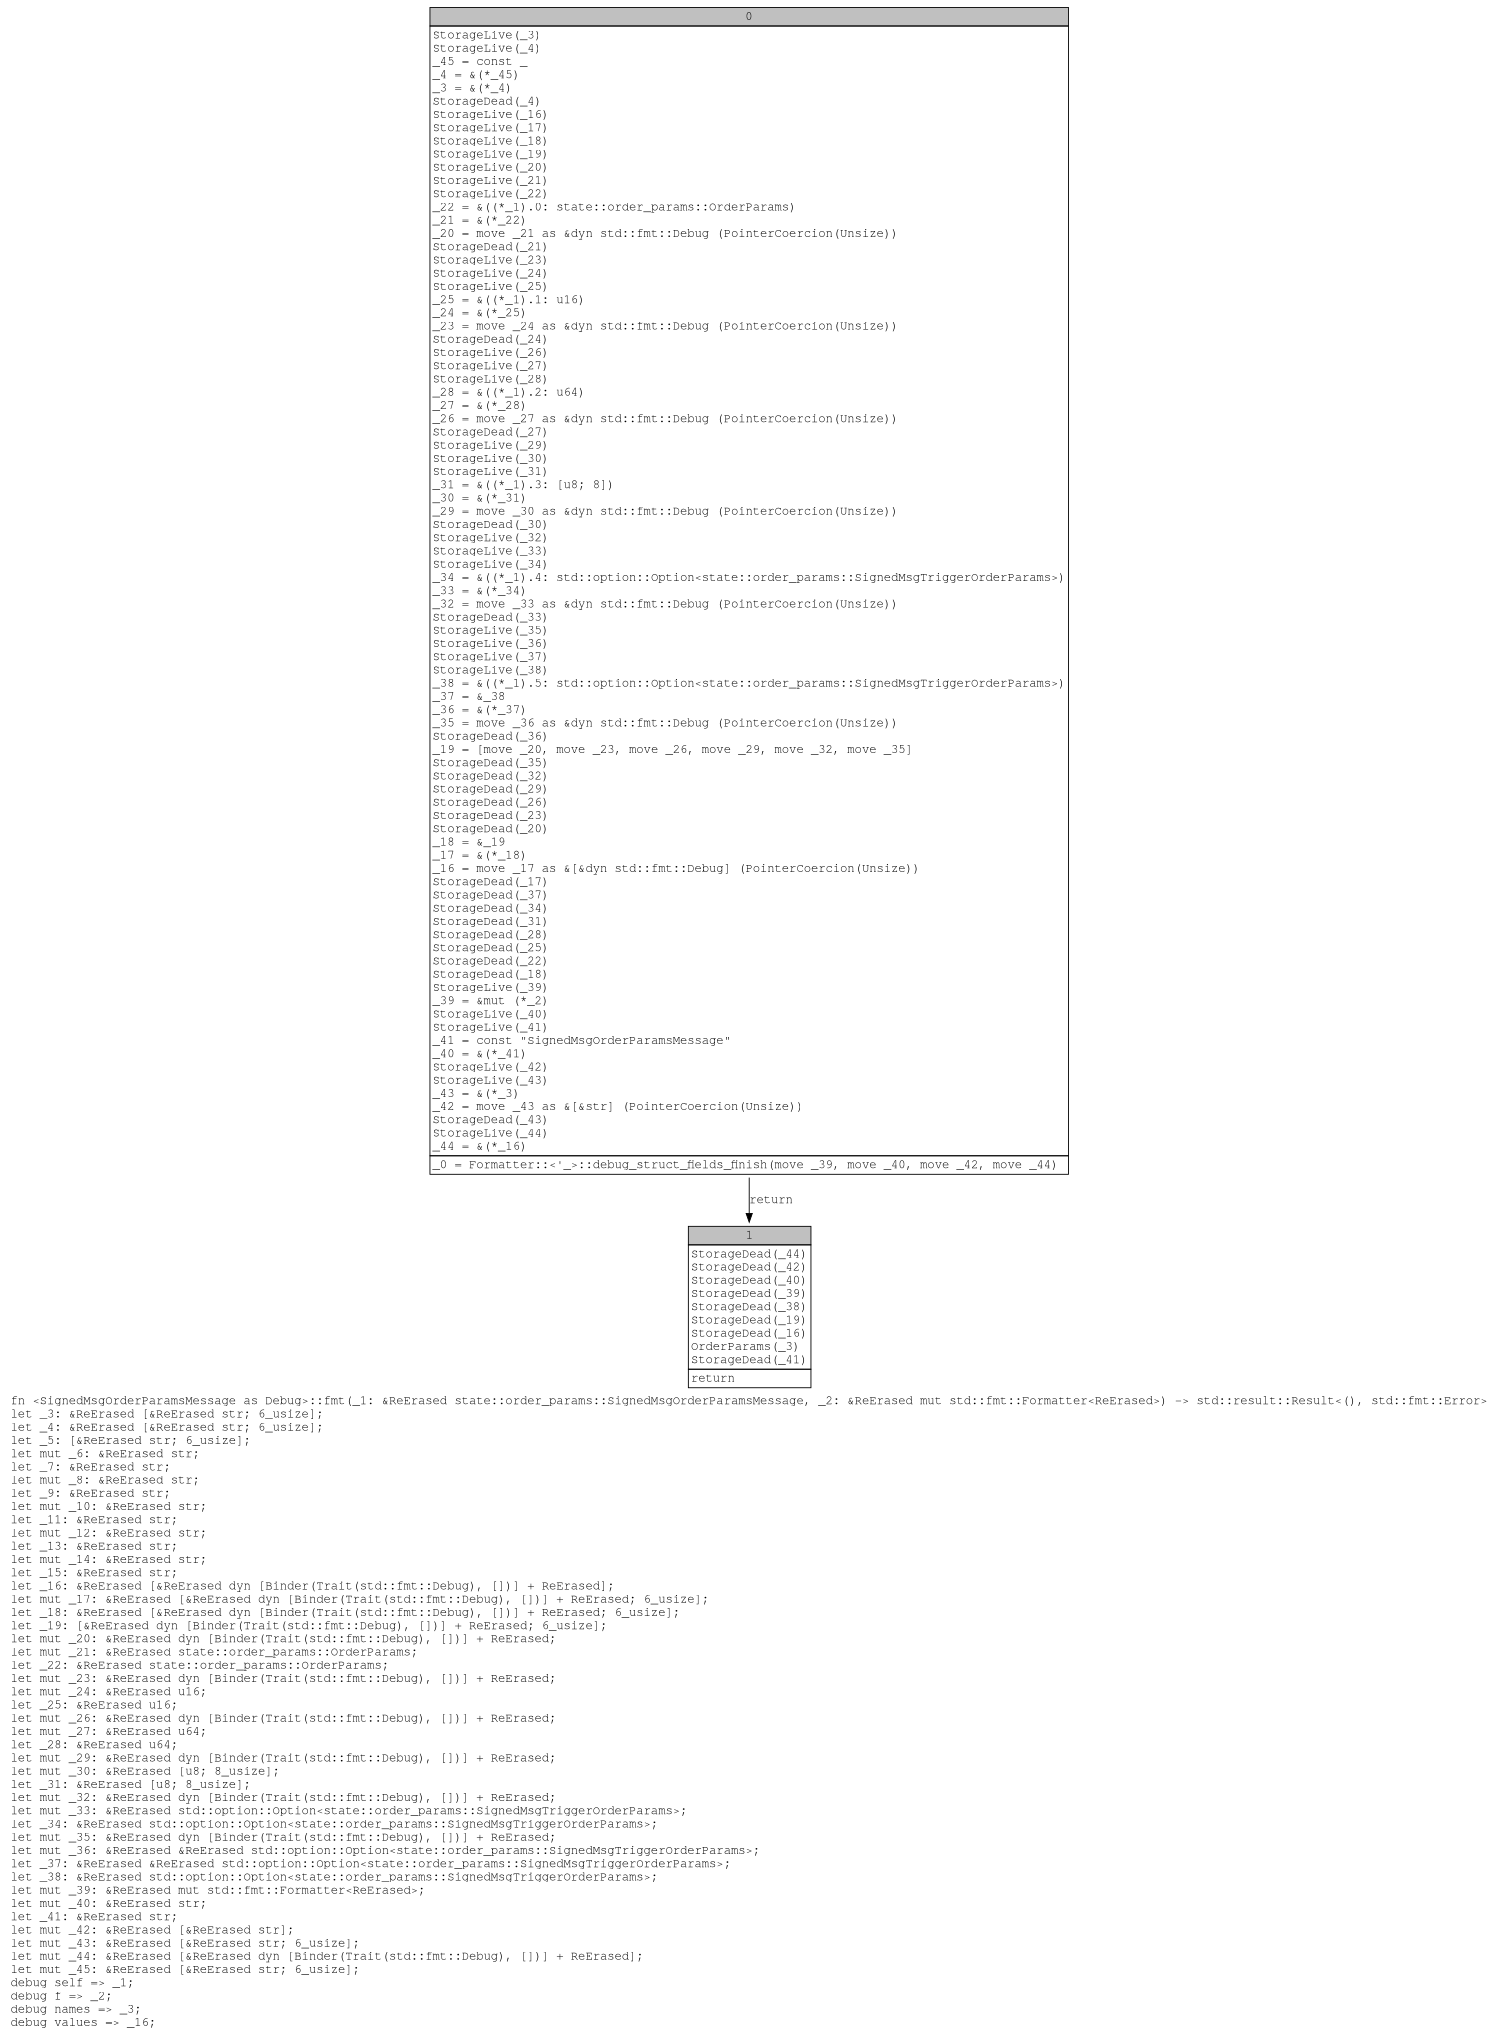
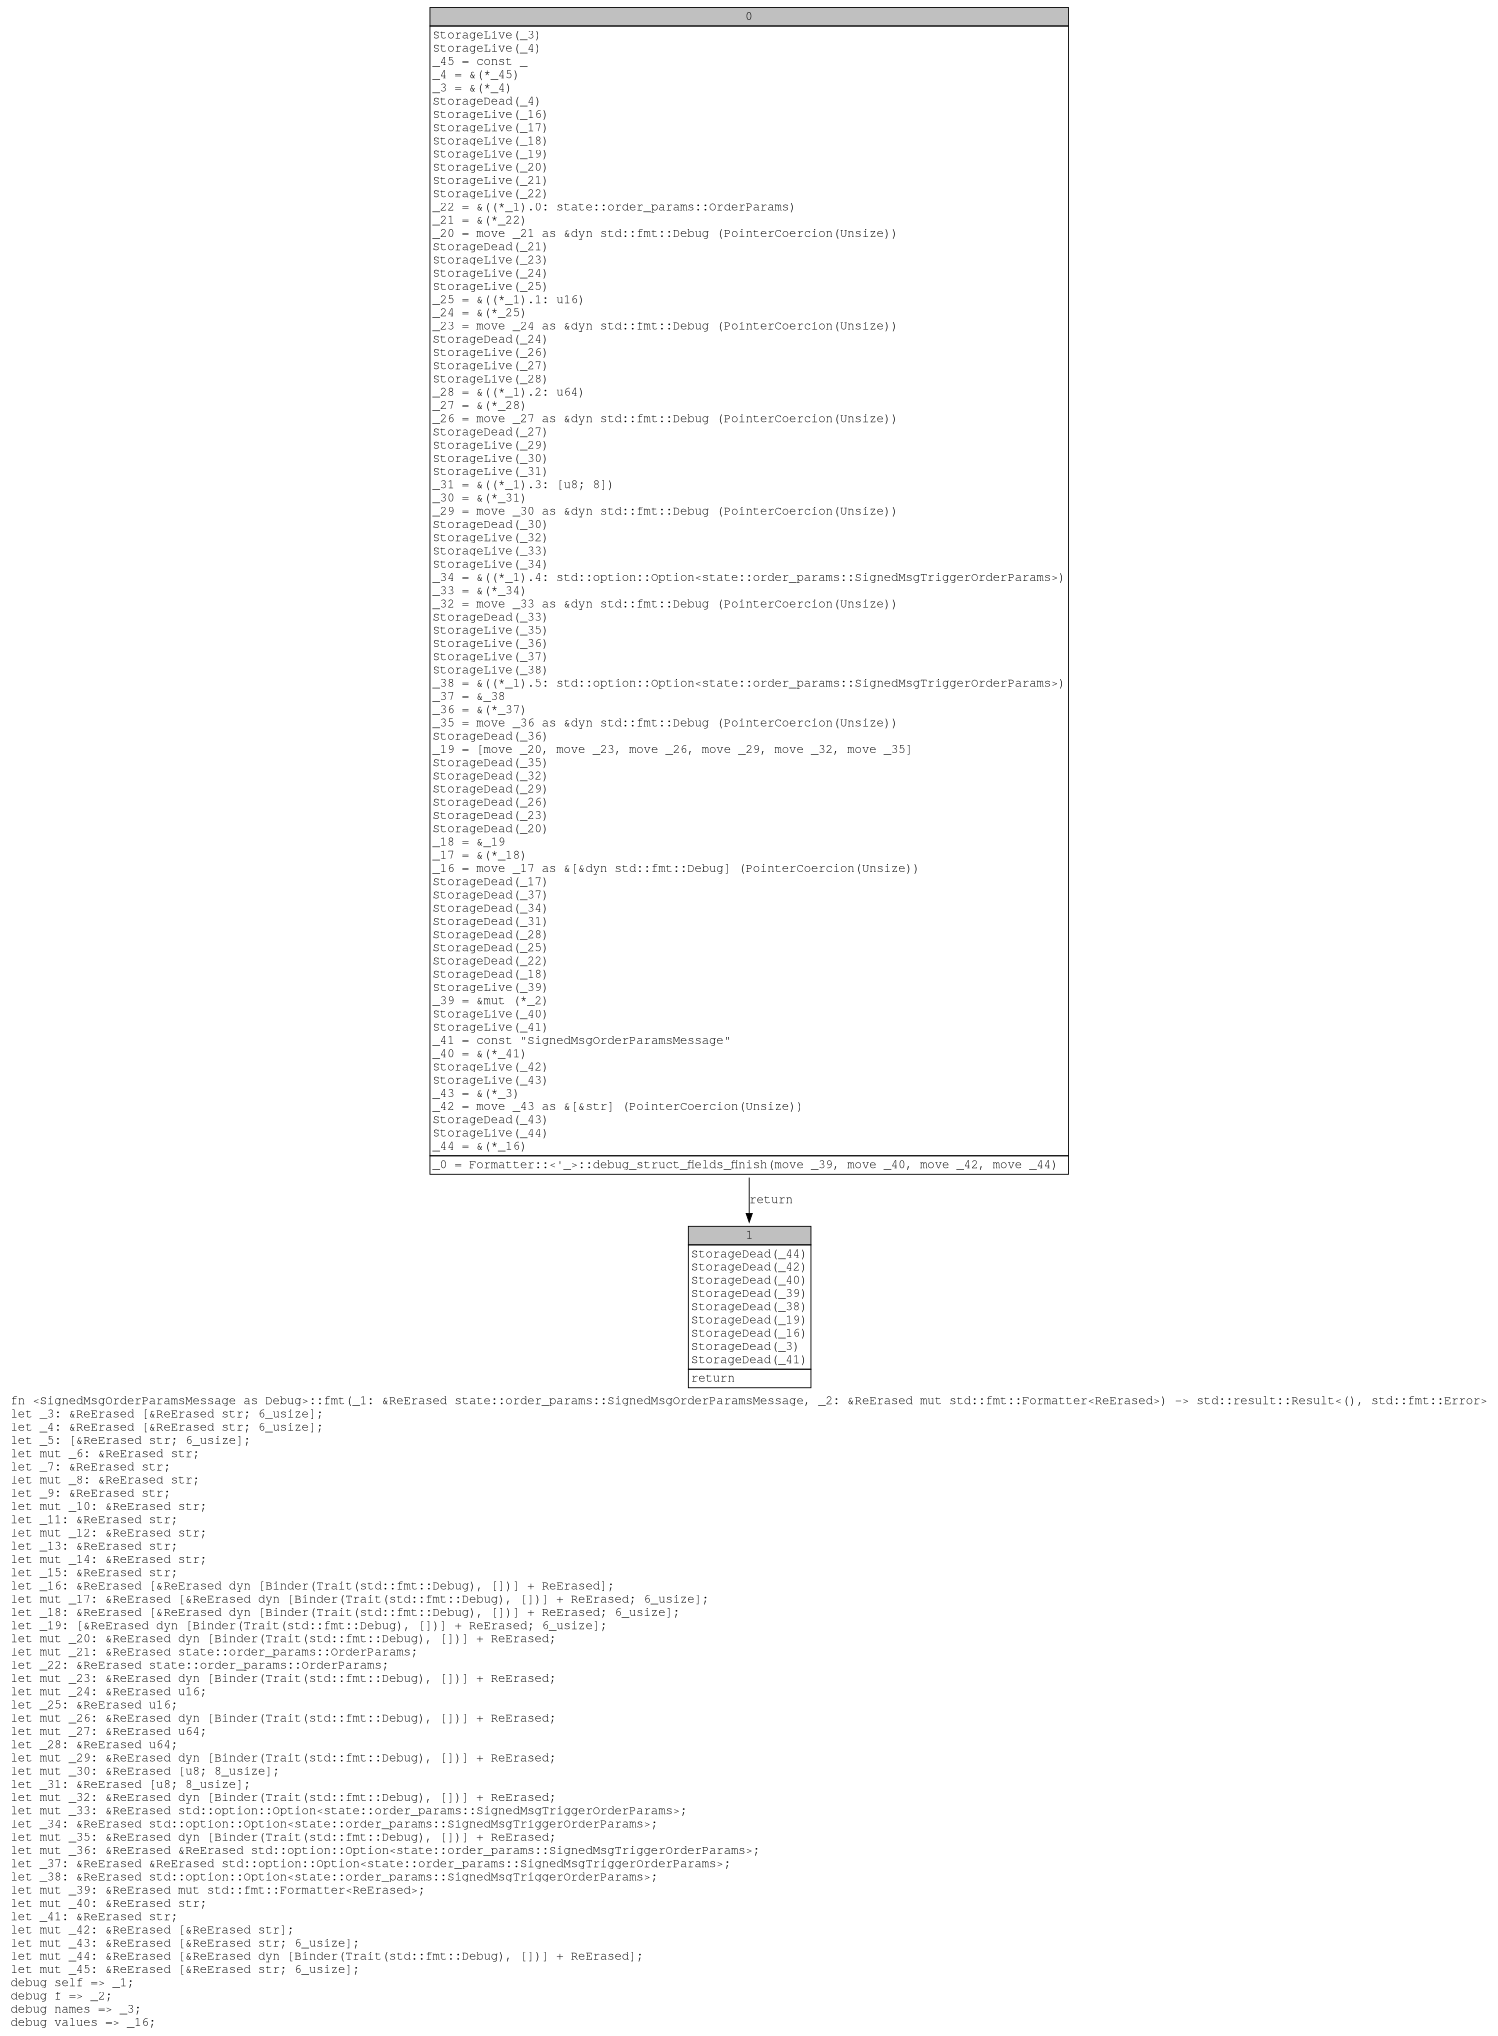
  digraph {
    fontname="Courier, monospace"
    label=<fn &lt;SignedMsgOrderParamsMessage as Debug&gt;::fmt(_1: &amp;ReErased state::order_params::SignedMsgOrderParamsMessage, _2: &amp;ReErased mut std::fmt::Formatter&lt;ReErased&gt;) -&gt; std::result::Result&lt;(), std::fmt::Error&gt;<br align="left"/>let _3: &amp;ReErased [&amp;ReErased str; 6_usize];<br align="left"/>let _4: &amp;ReErased [&amp;ReErased str; 6_usize];<br align="left"/>let _5: [&amp;ReErased str; 6_usize];<br align="left"/>let mut _6: &amp;ReErased str;<br align="left"/>let _7: &amp;ReErased str;<br align="left"/>let mut _8: &amp;ReErased str;<br align="left"/>let _9: &amp;ReErased str;<br align="left"/>let mut _10: &amp;ReErased str;<br align="left"/>let _11: &amp;ReErased str;<br align="left"/>let mut _12: &amp;ReErased str;<br align="left"/>let _13: &amp;ReErased str;<br align="left"/>let mut _14: &amp;ReErased str;<br align="left"/>let _15: &amp;ReErased str;<br align="left"/>let _16: &amp;ReErased [&amp;ReErased dyn [Binder(Trait(std::fmt::Debug), [])] + ReErased];<br align="left"/>let mut _17: &amp;ReErased [&amp;ReErased dyn [Binder(Trait(std::fmt::Debug), [])] + ReErased; 6_usize];<br align="left"/>let _18: &amp;ReErased [&amp;ReErased dyn [Binder(Trait(std::fmt::Debug), [])] + ReErased; 6_usize];<br align="left"/>let _19: [&amp;ReErased dyn [Binder(Trait(std::fmt::Debug), [])] + ReErased; 6_usize];<br align="left"/>let mut _20: &amp;ReErased dyn [Binder(Trait(std::fmt::Debug), [])] + ReErased;<br align="left"/>let mut _21: &amp;ReErased state::order_params::OrderParams;<br align="left"/>let _22: &amp;ReErased state::order_params::OrderParams;<br align="left"/>let mut _23: &amp;ReErased dyn [Binder(Trait(std::fmt::Debug), [])] + ReErased;<br align="left"/>let mut _24: &amp;ReErased u16;<br align="left"/>let _25: &amp;ReErased u16;<br align="left"/>let mut _26: &amp;ReErased dyn [Binder(Trait(std::fmt::Debug), [])] + ReErased;<br align="left"/>let mut _27: &amp;ReErased u64;<br align="left"/>let _28: &amp;ReErased u64;<br align="left"/>let mut _29: &amp;ReErased dyn [Binder(Trait(std::fmt::Debug), [])] + ReErased;<br align="left"/>let mut _30: &amp;ReErased [u8; 8_usize];<br align="left"/>let _31: &amp;ReErased [u8; 8_usize];<br align="left"/>let mut _32: &amp;ReErased dyn [Binder(Trait(std::fmt::Debug), [])] + ReErased;<br align="left"/>let mut _33: &amp;ReErased std::option::Option&lt;state::order_params::SignedMsgTriggerOrderParams&gt;;<br align="left"/>let _34: &amp;ReErased std::option::Option&lt;state::order_params::SignedMsgTriggerOrderParams&gt;;<br align="left"/>let mut _35: &amp;ReErased dyn [Binder(Trait(std::fmt::Debug), [])] + ReErased;<br align="left"/>let mut _36: &amp;ReErased &amp;ReErased std::option::Option&lt;state::order_params::SignedMsgTriggerOrderParams&gt;;<br align="left"/>let _37: &amp;ReErased &amp;ReErased std::option::Option&lt;state::order_params::SignedMsgTriggerOrderParams&gt;;<br align="left"/>let _38: &amp;ReErased std::option::Option&lt;state::order_params::SignedMsgTriggerOrderParams&gt;;<br align="left"/>let mut _39: &amp;ReErased mut std::fmt::Formatter&lt;ReErased&gt;;<br align="left"/>let mut _40: &amp;ReErased str;<br align="left"/>let _41: &amp;ReErased str;<br align="left"/>let mut _42: &amp;ReErased [&amp;ReErased str];<br align="left"/>let mut _43: &amp;ReErased [&amp;ReErased str; 6_usize];<br align="left"/>let mut _44: &amp;ReErased [&amp;ReErased dyn [Binder(Trait(std::fmt::Debug), [])] + ReErased];<br align="left"/>let mut _45: &amp;ReErased [&amp;ReErased str; 6_usize];<br align="left"/>debug self =&gt; _1;<br align="left"/>debug f =&gt; _2;<br align="left"/>debug names =&gt; _3;<br align="left"/>debug values =&gt; _16;<br align="left"/>>
    node [fontname="Courier, monospace" shape=none]
    n1 [label=<<table border="0" cellborder="1" cellspacing="0"><tr><td bgcolor="gray" align="center" colspan="1">0</td></tr><tr><td align="left" balign="left">StorageLive(_3)<br/>StorageLive(_4)<br/>_45 = const _<br/>_4 = &amp;(*_45)<br/>_3 = &amp;(*_4)<br/>StorageDead(_4)<br/>StorageLive(_16)<br/>StorageLive(_17)<br/>StorageLive(_18)<br/>StorageLive(_19)<br/>StorageLive(_20)<br/>StorageLive(_21)<br/>StorageLive(_22)<br/>_22 = &amp;((*_1).0: state::order_params::OrderParams)<br/>_21 = &amp;(*_22)<br/>_20 = move _21 as &amp;dyn std::fmt::Debug (PointerCoercion(Unsize))<br/>StorageDead(_21)<br/>StorageLive(_23)<br/>StorageLive(_24)<br/>StorageLive(_25)<br/>_25 = &amp;((*_1).1: u16)<br/>_24 = &amp;(*_25)<br/>_23 = move _24 as &amp;dyn std::fmt::Debug (PointerCoercion(Unsize))<br/>StorageDead(_24)<br/>StorageLive(_26)<br/>StorageLive(_27)<br/>StorageLive(_28)<br/>_28 = &amp;((*_1).2: u64)<br/>_27 = &amp;(*_28)<br/>_26 = move _27 as &amp;dyn std::fmt::Debug (PointerCoercion(Unsize))<br/>StorageDead(_27)<br/>StorageLive(_29)<br/>StorageLive(_30)<br/>StorageLive(_31)<br/>_31 = &amp;((*_1).3: [u8; 8])<br/>_30 = &amp;(*_31)<br/>_29 = move _30 as &amp;dyn std::fmt::Debug (PointerCoercion(Unsize))<br/>StorageDead(_30)<br/>StorageLive(_32)<br/>StorageLive(_33)<br/>StorageLive(_34)<br/>_34 = &amp;((*_1).4: std::option::Option&lt;state::order_params::SignedMsgTriggerOrderParams&gt;)<br/>_33 = &amp;(*_34)<br/>_32 = move _33 as &amp;dyn std::fmt::Debug (PointerCoercion(Unsize))<br/>StorageDead(_33)<br/>StorageLive(_35)<br/>StorageLive(_36)<br/>StorageLive(_37)<br/>StorageLive(_38)<br/>_38 = &amp;((*_1).5: std::option::Option&lt;state::order_params::SignedMsgTriggerOrderParams&gt;)<br/>_37 = &amp;_38<br/>_36 = &amp;(*_37)<br/>_35 = move _36 as &amp;dyn std::fmt::Debug (PointerCoercion(Unsize))<br/>StorageDead(_36)<br/>_19 = [move _20, move _23, move _26, move _29, move _32, move _35]<br/>StorageDead(_35)<br/>StorageDead(_32)<br/>StorageDead(_29)<br/>StorageDead(_26)<br/>StorageDead(_23)<br/>StorageDead(_20)<br/>_18 = &amp;_19<br/>_17 = &amp;(*_18)<br/>_16 = move _17 as &amp;[&amp;dyn std::fmt::Debug] (PointerCoercion(Unsize))<br/>StorageDead(_17)<br/>StorageDead(_37)<br/>StorageDead(_34)<br/>StorageDead(_31)<br/>StorageDead(_28)<br/>StorageDead(_25)<br/>StorageDead(_22)<br/>StorageDead(_18)<br/>StorageLive(_39)<br/>_39 = &amp;mut (*_2)<br/>StorageLive(_40)<br/>StorageLive(_41)<br/>_41 = const &quot;SignedMsgOrderParamsMessage&quot;<br/>_40 = &amp;(*_41)<br/>StorageLive(_42)<br/>StorageLive(_43)<br/>_43 = &amp;(*_3)<br/>_42 = move _43 as &amp;[&amp;str] (PointerCoercion(Unsize))<br/>StorageDead(_43)<br/>StorageLive(_44)<br/>_44 = &amp;(*_16)<br/></td></tr><tr><td align="left">_0 = Formatter::&lt;'_&gt;::debug_struct_fields_finish(move _39, move _40, move _42, move _44)</td></tr></table>>]
-   n2 [label=<<table border="0" cellborder="1" cellspacing="0"><tr><td bgcolor="gray" align="center" colspan="1">1</td></tr><tr><td align="left" balign="left">StorageDead(_44)<br/>StorageDead(_42)<br/>StorageDead(_40)<br/>StorageDead(_39)<br/>StorageDead(_38)<br/>StorageDead(_19)<br/>StorageDead(_16)<br/>OrderParams(_3)<br/>StorageDead(_41)<br/></td></tr><tr><td align="left">return</td></tr></table>>]
+   n2 [label=<<table border="0" cellborder="1" cellspacing="0"><tr><td bgcolor="gray" align="center" colspan="1">1</td></tr><tr><td align="left" balign="left">StorageDead(_44)<br/>StorageDead(_42)<br/>StorageDead(_40)<br/>StorageDead(_39)<br/>StorageDead(_38)<br/>StorageDead(_19)<br/>StorageDead(_16)<br/>StorageDead(_3)<br/>StorageDead(_41)<br/></td></tr><tr><td align="left">return</td></tr></table>>]
    n1 -> n2 [fontname="Courier, monospace" label=return]
  }
